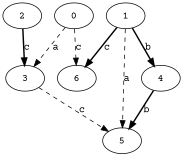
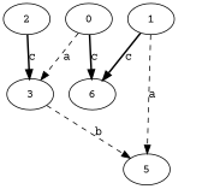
  strict digraph {
    fontname="Courier Prime"
    node [fontname="Courier Prime"]
    edge [fontname="Courier Prime" style=bold]
    0
    3
    6
    5
    1
-   4
    2
    0 -> 3 [label=a style=dashed]
-   0 -> 6 [label=c style=dashed]
-   3 -> 5 [label=c style=dashed]
+   0 -> 6 [label=c]
+   3 -> 5 [label=b style=dashed]
    1 -> 6 [label=c]
    1 -> 5 [label=a style=dashed]
-   1 -> 4 [label=b]
-   4 -> 5 [label=b]
    2 -> 3 [label=c]
  }
